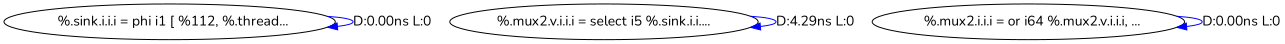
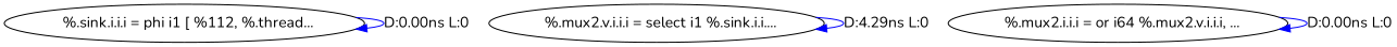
  digraph {
    fontname=Nunito
    node [fontname=Nunito]
    edge [color=blue fontname=Nunito]
    n1 [label="  %.sink.i.i.i = phi i1 [ %112, %.thread..."]
-   n2 [label="%.mux2.v.i.i.i = select i5 %.sink.i.i...."]
+   n2 [label="  %.mux2.v.i.i.i = select i1 %.sink.i.i...."]
    n3 [label="  %.mux2.i.i.i = or i64 %.mux2.v.i.i.i, ..."]
    n1 -> n1 [label="D:0.00ns L:0"]
    n2 -> n2 [label="D:4.29ns L:0"]
    n3 -> n3 [label="D:0.00ns L:0"]
  }
